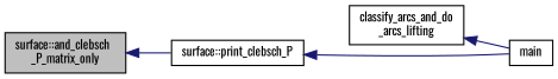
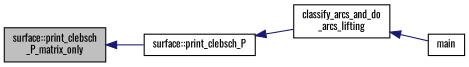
  digraph {
    fontname=Oswald
    rankdir=LR
    node [color=black fillcolor=white fontname=Oswald fontsize=10 shape=record style=filled]
    edge [color=midnightblue dir=back fontname=Oswald fontsize=10 labelfontname=Helvetica labelfontsize=10 style=solid]
-   n1 [fillcolor=grey75 fontcolor=black height=0.2 label="surface::and_clebsch\l_P_matrix_only" width=0.4]
+   n1 [fillcolor=grey75 fontcolor=black height=0.2 label="surface::print_clebsch\l_P_matrix_only" width=0.4]
    n2 [height=0.2 label="surface::print_clebsch_P" width=0.4]
    n3 [height=0.2 label="classify_arcs_and_do\l_arcs_lifting" width=0.4]
    n4 [height=0.2 label=main width=0.4]
    n1 -> n2
-   n2 -> n4
+   n2 -> n3
    n3 -> n4
  }
